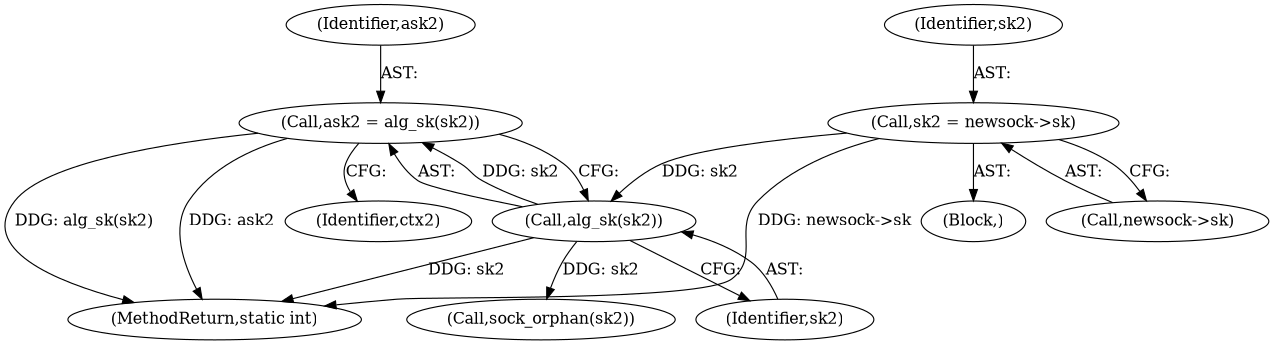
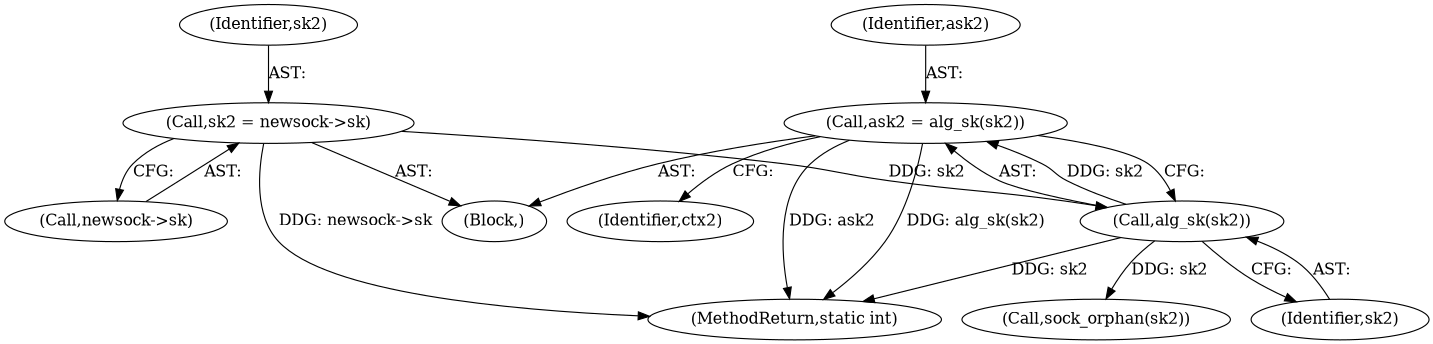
  digraph {
    n1 [label="(Call,ask2 = alg_sk(sk2))"]
    n2 [label="(Call,alg_sk(sk2))"]
    n3 [label="(MethodReturn,static int)"]
    n4 [label="(Block,)"]
    n5 [label="(Identifier,ctx2)"]
    n6 [label="(Call,sock_orphan(sk2))"]
    n7 [label="(Identifier,sk2)"]
    n8 [label="(Call,sk2 = newsock->sk)"]
    n9 [label="(Call,newsock->sk)"]
    n10 [label="(Identifier,sk2)"]
    n11 [label="(Identifier,ask2)"]
    n1 -> n2 [label="CFG: "]
    n1 -> n3 [label="DDG: alg_sk(sk2)"]
    n1 -> n3 [label="DDG: ask2"]
+   n1 -> n4 [label="AST: "]
    n1 -> n5 [label="CFG: "]
    n2 -> n1 [label="AST: "]
    n2 -> n1 [label="DDG: sk2"]
    n2 -> n3 [label="DDG: sk2"]
    n2 -> n6 [label="DDG: sk2"]
    n2 -> n7 [label="CFG: "]
    n7 -> n2 [label="AST: "]
    n8 -> n2 [label="DDG: sk2"]
    n8 -> n3 [label="DDG: newsock->sk"]
    n8 -> n4 [label="AST: "]
    n8 -> n9 [label="CFG: "]
    n9 -> n8 [label="AST: "]
    n10 -> n8 [label="AST: "]
    n11 -> n1 [label="AST: "]
  }
